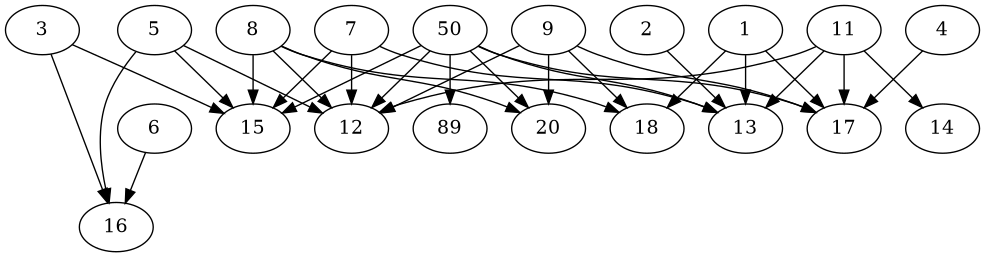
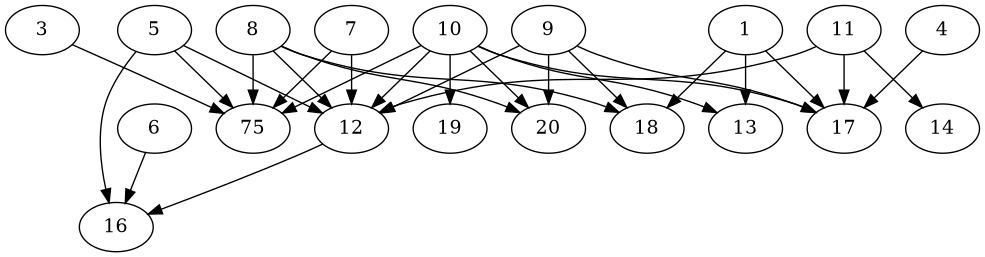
  digraph {
    node [alpha=0.12]
    1 [alpha=0.08 expect_size=27175936]
    13 [expect_size=32842752]
    17 [alpha=0.17 expect_size=36987904]
    18 [alpha=0.18 expect_size=12886016]
-   2 [alpha=0.04 expect_size=12485632]
    3 [alpha=0.02 expect_size=39731200]
-   15 [alpha=0.16 expect_size=10072064]
+   15 [alpha=0.16 expect_size=10072064 label=75]
    16 [alpha=0.16 expect_size=38739968]
    4 [alpha=0.09 expect_size=8508416]
    5 [expect_size=36135936]
    12 [alpha=0.02 expect_size=22622208]
    6 [alpha=0.19 expect_size=43892736]
    7 [alpha=0.10 expect_size=5661696]
    8 [alpha=0.14 expect_size=40985600]
    20 [expect_size=7724032]
    9 [alpha=0.04 expect_size=38563840]
-   10 [alpha=0.17 expect_size=27445248 label=50]
-   19 [alpha=0.10 expect_size=45756416 label=89]
+   10 [alpha=0.17 expect_size=27445248]
+   19 [alpha=0.10 expect_size=45756416]
    11 [alpha=0.16 expect_size=51696640]
    14 [alpha=0.13 expect_size=36740096]
    1 -> 13
    1 -> 17
    1 -> 18
-   2 -> 13
    3 -> 15
-   3 -> 16
+   12 -> 16
    4 -> 17
    5 -> 15
    5 -> 16
    5 -> 12
    6 -> 16
-   7 -> 13
    7 -> 15
    7 -> 12
    8 -> 18
    8 -> 15
    8 -> 12
    8 -> 20
    9 -> 17
    9 -> 18
    9 -> 12
    9 -> 20
    10 -> 13
    10 -> 17
    10 -> 15
    10 -> 12
    10 -> 20
    10 -> 19
-   11 -> 13
    11 -> 17
    11 -> 12
    11 -> 14
  }
